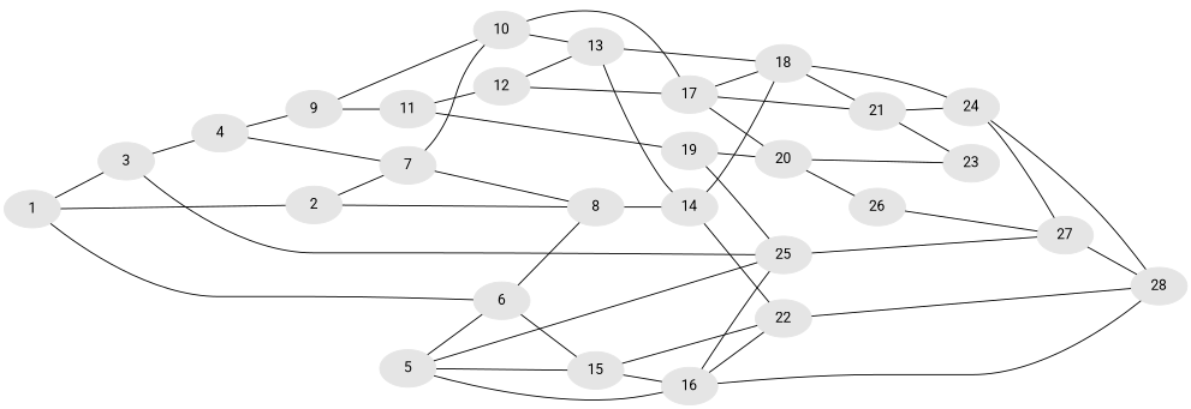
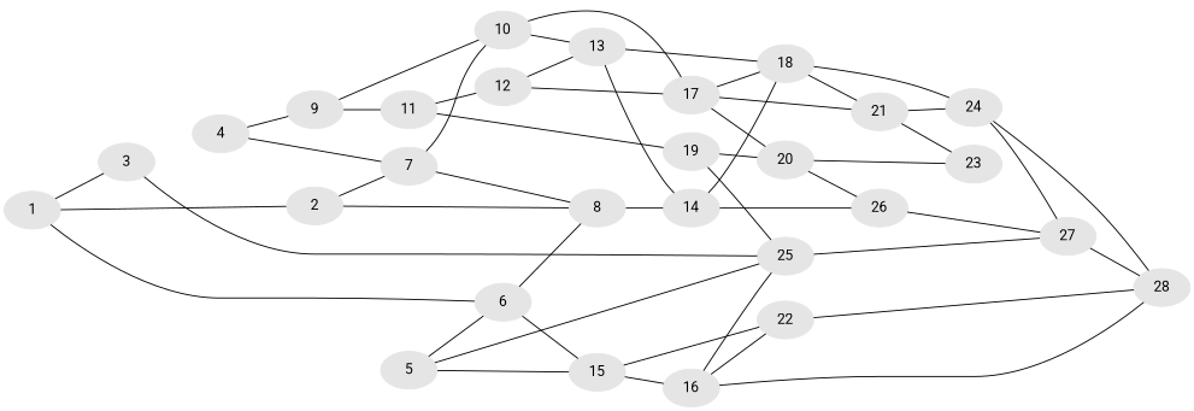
  graph {
    fontname=Roboto
    rankdir=LR
    node [color=gray90 fontname=Roboto style=filled]
    edge [fontname=Roboto weight=1.0]
    1
    2
    3
    6
    7
    8
    4
    25
    15
    10
    14
    9
    27
    11
    5
    16
    22
    28
    13
    17
    18
    12
    19
    20
    21
    23
    26
    24
    1 -- 2
    1 -- 3
    1 -- 6
    2 -- 7
    2 -- 8
-   3 -- 4
    3 -- 25
    6 -- 8
    6 -- 15
    7 -- 8
    7 -- 10
    8 -- 14
    4 -- 7
    4 -- 9 [weight=2.0]
    25 -- 27
    15 -- 16
    15 -- 22
    10 -- 13
    10 -- 17
-   14 -- 22
+   14 -- 26
    14 -- 18
    9 -- 10
    9 -- 11
    27 -- 28
    11 -- 12
    11 -- 19
    5 -- 6
    5 -- 25
    5 -- 15
-   5 -- 16
    16 -- 25
    16 -- 22
    16 -- 28
    22 -- 28
    13 -- 14
    13 -- 18
    17 -- 18
    17 -- 20
    17 -- 21
    18 -- 21
    12 -- 13
    12 -- 17
    19 -- 25 [weight=2.0]
    19 -- 20
    20 -- 23
    20 -- 26
    21 -- 23
    21 -- 24
    26 -- 27
    24 -- 27
    24 -- 28
    24 -- 18
  }
